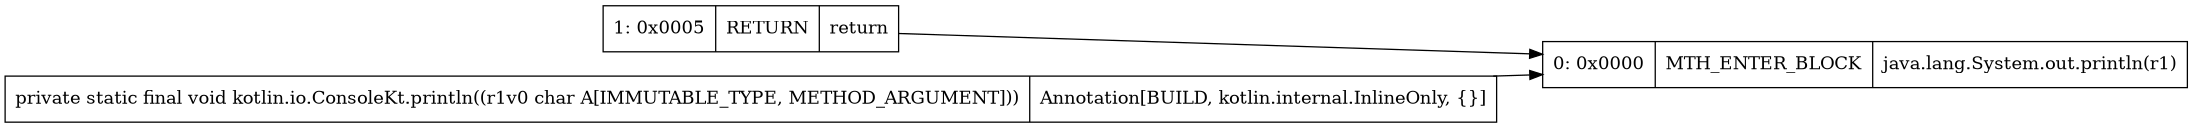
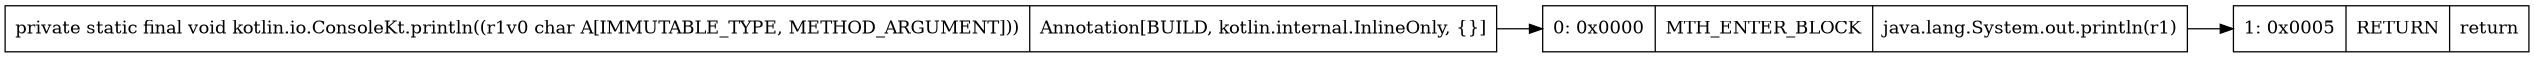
  digraph {
    rankdir=LR
    node [shape=record]
    n1 [label="{0\:\ 0x0000|MTH_ENTER_BLOCK\l|java.lang.System.out.println(r1)\l}"]
    n2 [label="{1\:\ 0x0005|RETURN\l|return\l}"]
    n3 [label="{private static final void kotlin.io.ConsoleKt.println((r1v0 char A[IMMUTABLE_TYPE, METHOD_ARGUMENT]))  | Annotation[BUILD, kotlin.internal.InlineOnly, \{\}]\l}"]
-   n2 -> n1
+   n1 -> n2
    n3 -> n1
  }
